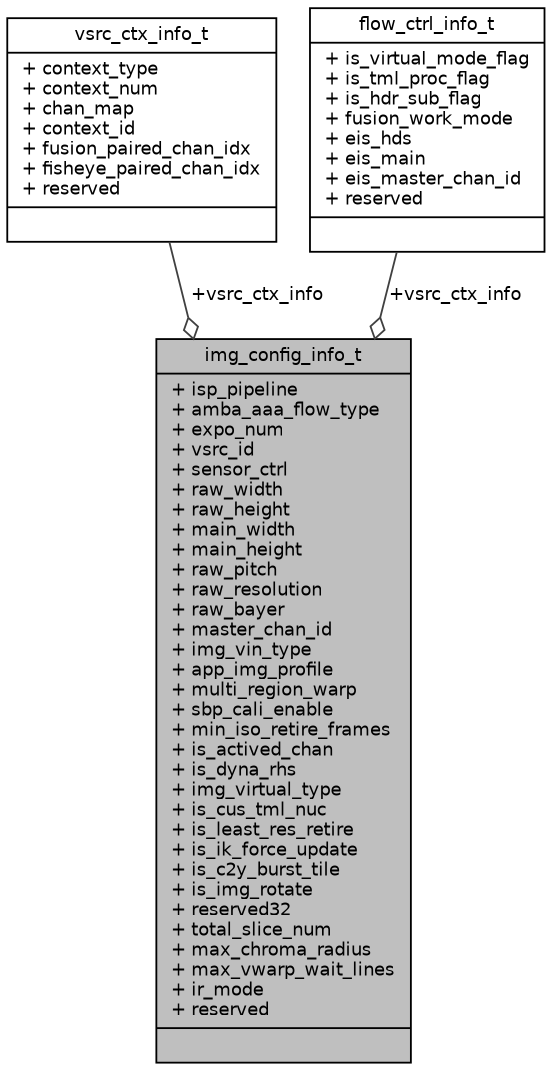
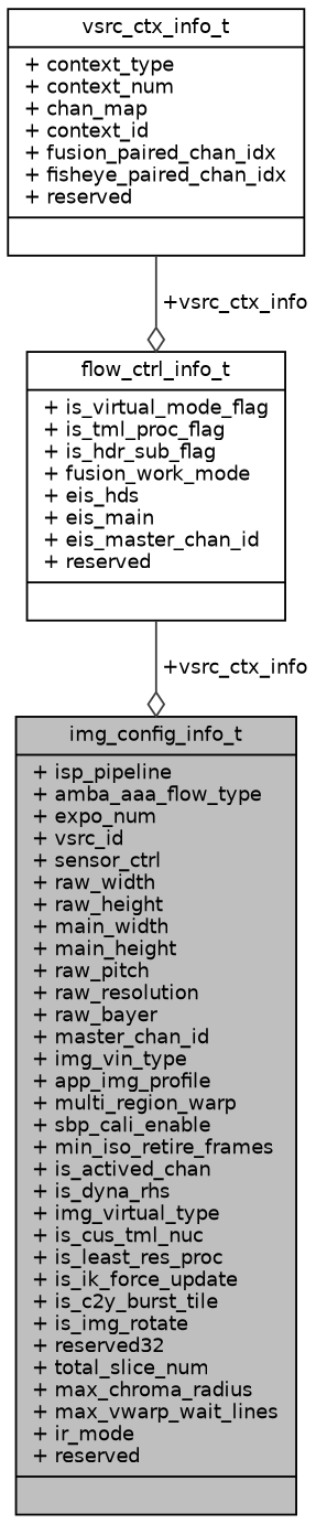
  digraph {
    node [color=black fontname=Helvetica fontsize=10 shape=record]
    edge [arrowhead=odiamond color=grey25 fontname=Helvetica fontsize=10 labelfontname=Helvetica labelfontsize=10 style=solid]
-   n1 [fillcolor=grey75 fontcolor=black height=0.2 label="{img_config_info_t\n|+ isp_pipeline\l+ amba_aaa_flow_type\l+ expo_num\l+ vsrc_id\l+ sensor_ctrl\l+ raw_width\l+ raw_height\l+ main_width\l+ main_height\l+ raw_pitch\l+ raw_resolution\l+ raw_bayer\l+ master_chan_id\l+ img_vin_type\l+ app_img_profile\l+ multi_region_warp\l+ sbp_cali_enable\l+ min_iso_retire_frames\l+ is_actived_chan\l+ is_dyna_rhs\l+ img_virtual_type\l+ is_cus_tml_nuc\l+ is_least_res_retire\l+ is_ik_force_update\l+ is_c2y_burst_tile\l+ is_img_rotate\l+ reserved32\l+ total_slice_num\l+ max_chroma_radius\l+ max_vwarp_wait_lines\l+ ir_mode\l+ reserved\l|}" style=filled width=0.4]
+   n1 [fillcolor=grey75 fontcolor=black height=0.2 label="{img_config_info_t\n|+ isp_pipeline\l+ amba_aaa_flow_type\l+ expo_num\l+ vsrc_id\l+ sensor_ctrl\l+ raw_width\l+ raw_height\l+ main_width\l+ main_height\l+ raw_pitch\l+ raw_resolution\l+ raw_bayer\l+ master_chan_id\l+ img_vin_type\l+ app_img_profile\l+ multi_region_warp\l+ sbp_cali_enable\l+ min_iso_retire_frames\l+ is_actived_chan\l+ is_dyna_rhs\l+ img_virtual_type\l+ is_cus_tml_nuc\l+ is_least_res_proc\l+ is_ik_force_update\l+ is_c2y_burst_tile\l+ is_img_rotate\l+ reserved32\l+ total_slice_num\l+ max_chroma_radius\l+ max_vwarp_wait_lines\l+ ir_mode\l+ reserved\l|}" style=filled width=0.4]
    n2 [height=0.2 label="{vsrc_ctx_info_t\n|+ context_type\l+ context_num\l+ chan_map\l+ context_id\l+ fusion_paired_chan_idx\l+ fisheye_paired_chan_idx\l+ reserved\l|}" width=0.4]
    n3 [height=0.2 label="{flow_ctrl_info_t\n|+ is_virtual_mode_flag\l+ is_tml_proc_flag\l+ is_hdr_sub_flag\l+ fusion_work_mode\l+ eis_hds\l+ eis_main\l+ eis_master_chan_id\l+ reserved\l|}" width=0.4]
-   n2 -> n1 [label=" +vsrc_ctx_info"]
+   n2 -> n3 [label=" +vsrc_ctx_info"]
    n3 -> n1 [label=" +vsrc_ctx_info"]
  }
